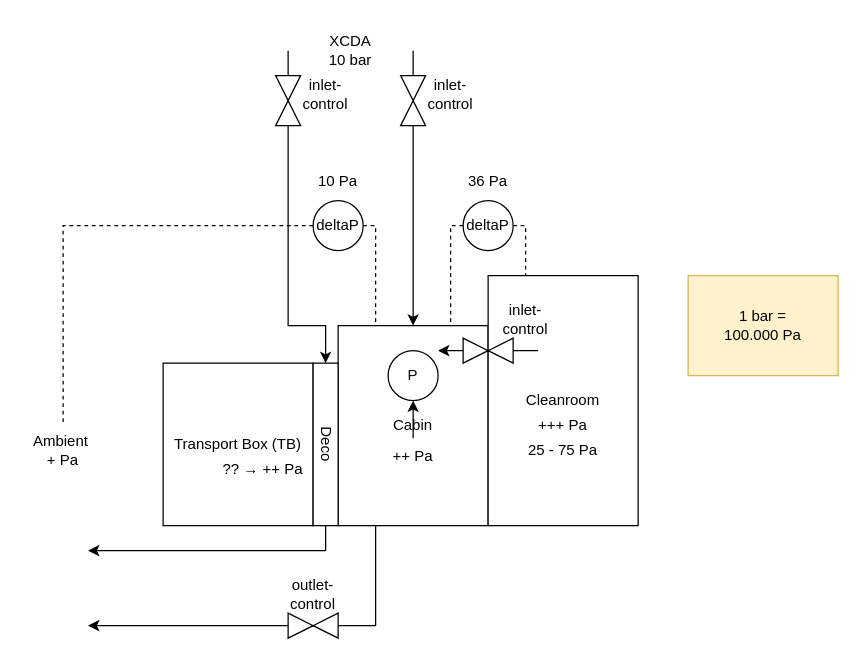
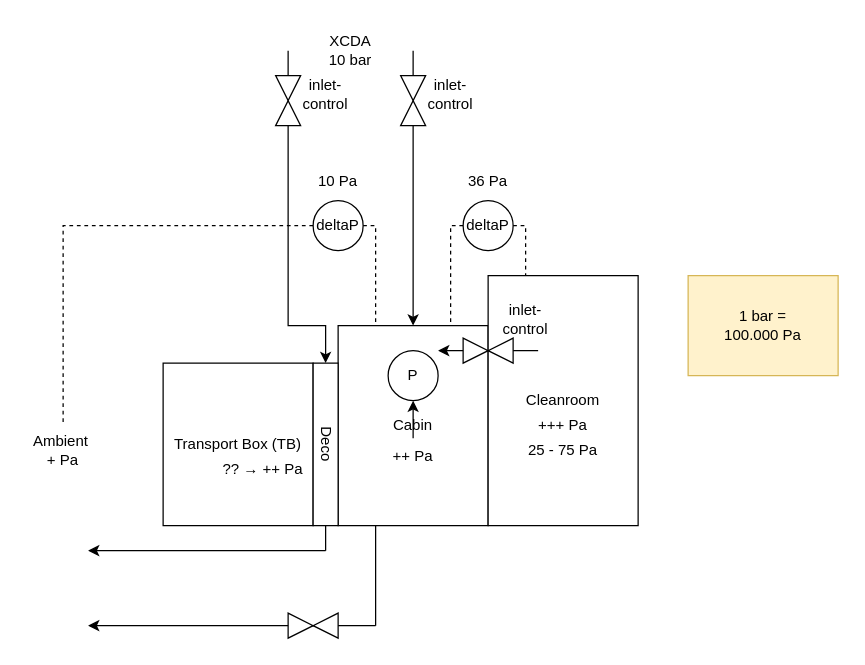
  <mxCell id="0" />
  <mxCell id="1" parent="0" />
  <mxCell id="2" value="Transport Box (TB)" style="rounded=0;whiteSpace=wrap;html=1;" parent="1" vertex="1"><mxGeometry x="130" y="290" width="120" height="130" as="geometry" /></mxCell>
  <mxCell id="3" value="Cabin" style="rounded=0;whiteSpace=wrap;html=1;" parent="1" vertex="1"><mxGeometry x="270" y="260" width="120" height="160" as="geometry" /></mxCell>
  <mxCell id="4" value="Cleanroom" style="rounded=0;whiteSpace=wrap;html=1;" parent="1" vertex="1"><mxGeometry x="390" y="220" width="120" height="200" as="geometry" /></mxCell>
  <mxCell id="5" value="+++ Pa" style="text;html=1;align=center;verticalAlign=middle;whiteSpace=wrap;rounded=0;" parent="1" vertex="1"><mxGeometry x="420" y="325" width="60" height="30" as="geometry" /></mxCell>
  <mxCell id="6" value="" style="edgeStyle=orthogonalEdgeStyle;rounded=0;orthogonalLoop=1;jettySize=auto;html=1;" parent="1" source="7" target="16" edge="1"><mxGeometry relative="1" as="geometry" /></mxCell>
  <mxCell id="7" value="++ Pa" style="text;html=1;align=center;verticalAlign=middle;whiteSpace=wrap;rounded=0;" parent="1" vertex="1"><mxGeometry x="300" y="350" width="60" height="30" as="geometry" /></mxCell>
  <mxCell id="8" value="?? → ++ Pa" style="text;html=1;align=center;verticalAlign=middle;whiteSpace=wrap;rounded=0;" parent="1" vertex="1"><mxGeometry x="160" y="360" width="100" height="30" as="geometry" /></mxCell>
  <mxCell id="9" value="Ambient&amp;nbsp;&lt;div&gt;+ Pa&lt;/div&gt;" style="text;html=1;align=center;verticalAlign=middle;whiteSpace=wrap;rounded=0;" parent="1" vertex="1"><mxGeometry x="20" y="340" width="60" height="40" as="geometry" /></mxCell>
  <mxCell id="10" value="deltaP" style="ellipse;whiteSpace=wrap;html=1;aspect=fixed;" parent="1" vertex="1"><mxGeometry x="370" y="160" width="40" height="40" as="geometry" /></mxCell>
  <mxCell id="11" value="deltaP" style="ellipse;whiteSpace=wrap;html=1;aspect=fixed;" parent="1" vertex="1"><mxGeometry x="250" y="160" width="40" height="40" as="geometry" /></mxCell>
  <mxCell id="12" value="" style="endArrow=none;html=1;rounded=0;entryX=0.25;entryY=0;entryDx=0;entryDy=0;exitX=1;exitY=0.5;exitDx=0;exitDy=0;edgeStyle=orthogonalEdgeStyle;dashed=1;endFill=0;" parent="1" source="10" target="4" edge="1"><mxGeometry width="50" height="50" relative="1" as="geometry"><mxPoint x="430" y="310" as="sourcePoint" /><mxPoint x="480" y="260" as="targetPoint" /></mxGeometry></mxCell>
  <mxCell id="13" value="" style="endArrow=none;html=1;rounded=0;entryX=0.75;entryY=0;entryDx=0;entryDy=0;exitX=0;exitY=0.5;exitDx=0;exitDy=0;edgeStyle=orthogonalEdgeStyle;dashed=1;endFill=0;" parent="1" source="10" target="3" edge="1"><mxGeometry width="50" height="50" relative="1" as="geometry"><mxPoint x="420" y="190" as="sourcePoint" /><mxPoint x="460" y="230" as="targetPoint" /></mxGeometry></mxCell>
  <mxCell id="14" value="" style="endArrow=none;html=1;rounded=0;entryX=0.25;entryY=0;entryDx=0;entryDy=0;exitX=1;exitY=0.5;exitDx=0;exitDy=0;edgeStyle=orthogonalEdgeStyle;dashed=1;endFill=0;" parent="1" source="11" target="3" edge="1"><mxGeometry width="50" height="50" relative="1" as="geometry"><mxPoint x="380" y="190" as="sourcePoint" /><mxPoint x="370" y="270" as="targetPoint" /></mxGeometry></mxCell>
  <mxCell id="15" value="" style="endArrow=none;html=1;rounded=0;entryX=0.5;entryY=0;entryDx=0;entryDy=0;exitX=0;exitY=0.5;exitDx=0;exitDy=0;edgeStyle=orthogonalEdgeStyle;dashed=1;endFill=0;" parent="1" source="11" target="9" edge="1"><mxGeometry width="50" height="50" relative="1" as="geometry"><mxPoint x="300" y="230" as="sourcePoint" /><mxPoint x="310" y="270" as="targetPoint" /></mxGeometry></mxCell>
  <mxCell id="16" value="P" style="ellipse;whiteSpace=wrap;html=1;aspect=fixed;" parent="1" vertex="1"><mxGeometry x="310" y="280" width="40" height="40" as="geometry" /></mxCell>
  <mxCell id="17" value="" style="endArrow=classic;html=1;rounded=0;" parent="1" edge="1"><mxGeometry width="50" height="50" relative="1" as="geometry"><mxPoint x="430" y="280" as="sourcePoint" /><mxPoint x="350" y="280" as="targetPoint" /></mxGeometry></mxCell>
  <mxCell id="18" value="" style="endArrow=classic;html=1;rounded=0;" parent="1" edge="1"><mxGeometry width="50" height="50" relative="1" as="geometry"><mxPoint x="300" y="500" as="sourcePoint" /><mxPoint x="70" y="500" as="targetPoint" /></mxGeometry></mxCell>
  <mxCell id="19" value="" style="endArrow=none;html=1;rounded=0;entryX=0.25;entryY=1;entryDx=0;entryDy=0;" parent="1" target="3" edge="1"><mxGeometry width="50" height="50" relative="1" as="geometry"><mxPoint x="300" y="500" as="sourcePoint" /><mxPoint x="340" y="450" as="targetPoint" /></mxGeometry></mxCell>
  <mxCell id="20" value="" style="group" parent="1" vertex="1" connectable="0"><mxGeometry x="230" y="490" width="40" height="20" as="geometry" /></mxCell>
  <mxCell id="21" value="" style="triangle;whiteSpace=wrap;html=1;" parent="20" vertex="1"><mxGeometry width="20" height="20" as="geometry" /></mxCell>
  <mxCell id="22" value="" style="triangle;whiteSpace=wrap;html=1;direction=west;" parent="20" vertex="1"><mxGeometry x="20" width="20" height="20" as="geometry" /></mxCell>
  <mxCell id="23" value="" style="group" parent="1" vertex="1" connectable="0"><mxGeometry x="370" y="270" width="40" height="20" as="geometry" /></mxCell>
  <mxCell id="24" value="" style="triangle;whiteSpace=wrap;html=1;" parent="23" vertex="1"><mxGeometry width="20" height="20" as="geometry" /></mxCell>
  <mxCell id="25" value="" style="triangle;whiteSpace=wrap;html=1;direction=west;" parent="23" vertex="1"><mxGeometry x="20" width="20" height="20" as="geometry" /></mxCell>
  <mxCell id="26" value="inlet-control" style="text;html=1;align=center;verticalAlign=middle;whiteSpace=wrap;rounded=0;" parent="1" vertex="1"><mxGeometry x="400" y="240" width="40" height="30" as="geometry" /></mxCell>
- <mxCell id="27" value="outlet-control" style="text;html=1;align=center;verticalAlign=middle;whiteSpace=wrap;rounded=0;" parent="1" vertex="1"><mxGeometry x="230" y="460" width="40" height="30" as="geometry" /></mxCell>
  <mxCell id="28" value="Deco" style="rounded=0;whiteSpace=wrap;html=1;direction=east;labelPosition=center;verticalLabelPosition=middle;align=center;verticalAlign=middle;textDirection=vertical-lr;" parent="1" vertex="1"><mxGeometry x="250" y="290" width="20" height="130" as="geometry" /></mxCell>
  <mxCell id="29" value="" style="group" parent="1" vertex="1" connectable="0"><mxGeometry x="220" y="60" width="20" height="40" as="geometry" /></mxCell>
  <mxCell id="30" value="" style="triangle;whiteSpace=wrap;html=1;direction=south;container=0;" parent="29" vertex="1"><mxGeometry width="20" height="20" as="geometry" /></mxCell>
  <mxCell id="31" value="" style="triangle;whiteSpace=wrap;html=1;direction=north;container=0;" parent="29" vertex="1"><mxGeometry y="20" width="20" height="20" as="geometry" /></mxCell>
  <mxCell id="32" style="edgeStyle=orthogonalEdgeStyle;rounded=0;orthogonalLoop=1;jettySize=auto;html=1;entryX=0.5;entryY=0;entryDx=0;entryDy=0;" parent="1" source="31" target="28" edge="1"><mxGeometry relative="1" as="geometry"><Array as="points"><mxPoint x="230" y="260" /><mxPoint x="260" y="260" /></Array></mxGeometry></mxCell>
  <mxCell id="33" value="" style="group" parent="1" vertex="1" connectable="0"><mxGeometry x="320" y="60" width="20" height="40" as="geometry" /></mxCell>
  <mxCell id="34" value="" style="triangle;whiteSpace=wrap;html=1;direction=south;container=0;" parent="33" vertex="1"><mxGeometry width="20" height="20" as="geometry" /></mxCell>
  <mxCell id="35" value="" style="triangle;whiteSpace=wrap;html=1;direction=north;container=0;" parent="33" vertex="1"><mxGeometry y="20" width="20" height="20" as="geometry" /></mxCell>
  <mxCell id="36" style="edgeStyle=orthogonalEdgeStyle;rounded=0;orthogonalLoop=1;jettySize=auto;html=1;exitX=0;exitY=0.5;exitDx=0;exitDy=0;entryX=0.5;entryY=0;entryDx=0;entryDy=0;" parent="1" source="35" target="3" edge="1"><mxGeometry relative="1" as="geometry"><mxPoint x="300" y="60" as="sourcePoint" /><mxPoint x="320" y="240" as="targetPoint" /><Array as="points" /></mxGeometry></mxCell>
  <mxCell id="37" value="XCDA&lt;div&gt;10 bar&lt;/div&gt;" style="text;html=1;align=center;verticalAlign=middle;whiteSpace=wrap;rounded=0;" parent="1" vertex="1"><mxGeometry x="250" y="20" width="60" height="40" as="geometry" /></mxCell>
  <mxCell id="38" value="" style="endArrow=none;html=1;rounded=0;entryX=0;entryY=0.5;entryDx=0;entryDy=0;" parent="1" target="34" edge="1"><mxGeometry width="50" height="50" relative="1" as="geometry"><mxPoint x="330" y="40" as="sourcePoint" /><mxPoint x="310" y="130" as="targetPoint" /></mxGeometry></mxCell>
  <mxCell id="39" value="" style="endArrow=none;html=1;rounded=0;entryX=0;entryY=0.5;entryDx=0;entryDy=0;" parent="1" target="30" edge="1"><mxGeometry width="50" height="50" relative="1" as="geometry"><mxPoint x="230" y="40" as="sourcePoint" /><mxPoint x="340" y="70" as="targetPoint" /></mxGeometry></mxCell>
  <mxCell id="40" value="" style="endArrow=classic;html=1;rounded=0;" parent="1" edge="1"><mxGeometry width="50" height="50" relative="1" as="geometry"><mxPoint x="260" y="440" as="sourcePoint" /><mxPoint x="70" y="440" as="targetPoint" /></mxGeometry></mxCell>
  <mxCell id="41" value="" style="endArrow=none;html=1;rounded=0;" parent="1" edge="1"><mxGeometry width="50" height="50" relative="1" as="geometry"><mxPoint x="260" y="440" as="sourcePoint" /><mxPoint x="260" y="420" as="targetPoint" /></mxGeometry></mxCell>
  <mxCell id="42" value="25 - 75 Pa" style="text;html=1;align=center;verticalAlign=middle;whiteSpace=wrap;rounded=0;" parent="1" vertex="1"><mxGeometry x="420" y="345" width="60" height="30" as="geometry" /></mxCell>
  <mxCell id="43" value="inlet-control" style="text;html=1;align=center;verticalAlign=middle;whiteSpace=wrap;rounded=0;" parent="1" vertex="1"><mxGeometry x="240" y="60" width="40" height="30" as="geometry" /></mxCell>
  <mxCell id="44" value="inlet-control" style="text;html=1;align=center;verticalAlign=middle;whiteSpace=wrap;rounded=0;" parent="1" vertex="1"><mxGeometry x="340" y="60" width="40" height="30" as="geometry" /></mxCell>
  <mxCell id="45" value="1 bar =&lt;div&gt;100.000 Pa&lt;/div&gt;" style="text;html=1;align=center;verticalAlign=middle;whiteSpace=wrap;rounded=0;fillColor=#fff2cc;strokeColor=#d6b656;" parent="1" vertex="1"><mxGeometry x="550" y="220" width="120" height="80" as="geometry" /></mxCell>
  <mxCell id="46" value="36 Pa" style="text;html=1;align=center;verticalAlign=middle;whiteSpace=wrap;rounded=0;" parent="1" vertex="1"><mxGeometry x="360" y="130" width="60" height="30" as="geometry" /></mxCell>
  <mxCell id="47" value="10 Pa" style="text;html=1;align=center;verticalAlign=middle;whiteSpace=wrap;rounded=0;" parent="1" vertex="1"><mxGeometry x="240" y="130" width="60" height="30" as="geometry" /></mxCell>
